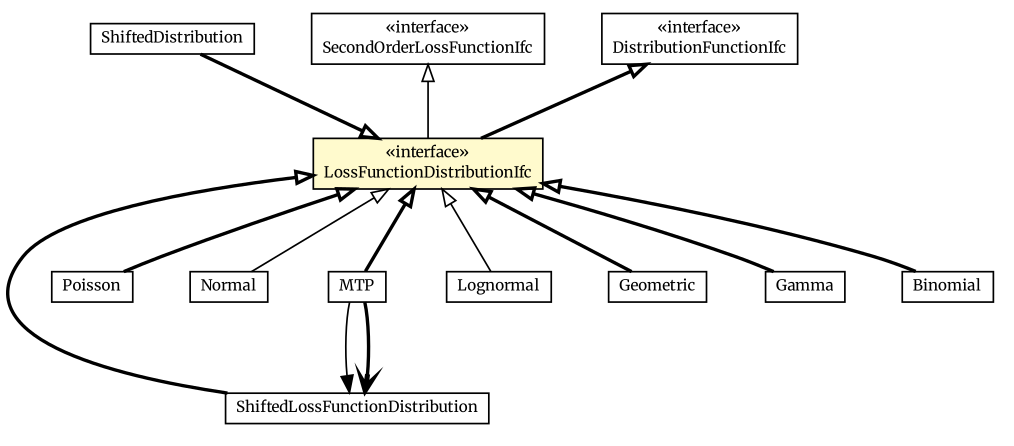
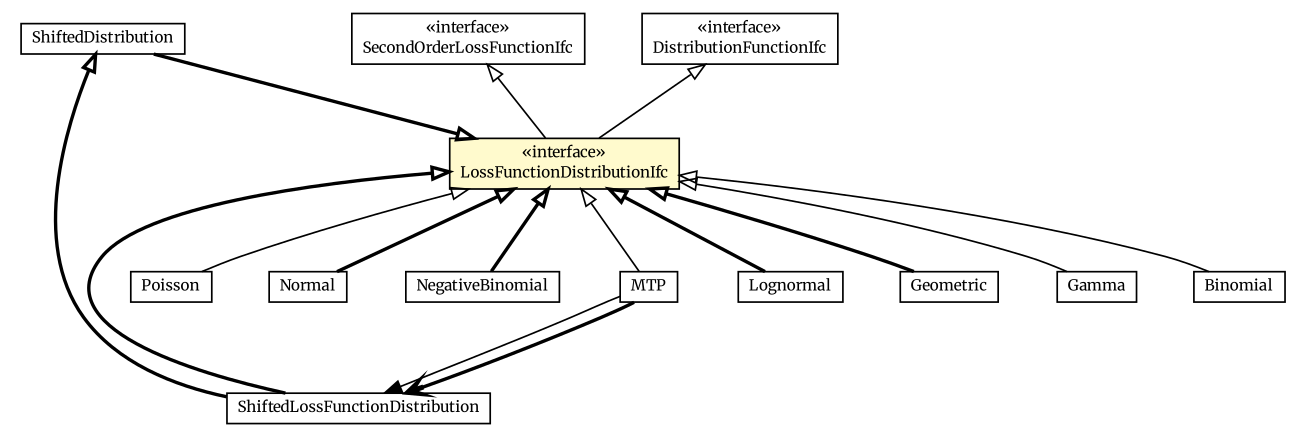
  digraph {
    fontname=Merriweather
    nodesep=0.25
    ranksep=0.5
    node [fontcolor=black fontname=Merriweather fontsize=9.0 shape=plaintext]
    edge [arrowtail=empty dir=back fontname=Merriweather fontsize=10 headport=p labelfontname=Helvetica labelfontsize=10 style=bold tailport=p]
    n1 [label=<<table title="jsl.utilities.random.distributions.ShiftedLossFunctionDistribution" border="0" cellborder="1" cellspacing="0" cellpadding="2" port="p" href="./ShiftedLossFunctionDistribution.html"> 		<tr><td><table border="0" cellspacing="0" cellpadding="1"> <tr><td align="center" balign="center"> ShiftedLossFunctionDistribution </td></tr> 		</table></td></tr> 		</table>>]
    n2 [label=<<table title="jsl.utilities.random.distributions.ShiftedDistribution" border="0" cellborder="1" cellspacing="0" cellpadding="2" port="p" href="./ShiftedDistribution.html"> 		<tr><td><table border="0" cellspacing="0" cellpadding="1"> <tr><td align="center" balign="center"> ShiftedDistribution </td></tr> 		</table></td></tr> 		</table>>]
    n3 [label=<<table title="jsl.utilities.random.distributions.LossFunctionDistributionIfc" border="0" cellborder="1" cellspacing="0" cellpadding="2" port="p" bgcolor="lemonChiffon" href="./LossFunctionDistributionIfc.html"> 		<tr><td><table border="0" cellspacing="0" cellpadding="1"> <tr><td align="center" balign="center"> &#171;interface&#187; </td></tr> <tr><td align="center" balign="center"> LossFunctionDistributionIfc </td></tr> 		</table></td></tr> 		</table>>]
    n4 [label=<<table title="jsl.utilities.random.distributions.Poisson" border="0" cellborder="1" cellspacing="0" cellpadding="2" port="p" href="./Poisson.html"> 		<tr><td><table border="0" cellspacing="0" cellpadding="1"> <tr><td align="center" balign="center"> Poisson </td></tr> 		</table></td></tr> 		</table>>]
    n5 [label=<<table title="jsl.utilities.random.distributions.Normal" border="0" cellborder="1" cellspacing="0" cellpadding="2" port="p" href="./Normal.html"> 		<tr><td><table border="0" cellspacing="0" cellpadding="1"> <tr><td align="center" balign="center"> Normal </td></tr> 		</table></td></tr> 		</table>>]
+   n6 [label=<<table title="jsl.utilities.random.distributions.NegativeBinomial" border="0" cellborder="1" cellspacing="0" cellpadding="2" port="p" href="./NegativeBinomial.html"> 		<tr><td><table border="0" cellspacing="0" cellpadding="1"> <tr><td align="center" balign="center"> NegativeBinomial </td></tr> 		</table></td></tr> 		</table>>]
    n7 [label=<<table title="jsl.utilities.random.distributions.MTP" border="0" cellborder="1" cellspacing="0" cellpadding="2" port="p" href="./MTP.html"> 		<tr><td><table border="0" cellspacing="0" cellpadding="1"> <tr><td align="center" balign="center"> MTP </td></tr> 		</table></td></tr> 		</table>>]
    n8 [label=<<table title="jsl.utilities.random.distributions.Lognormal" border="0" cellborder="1" cellspacing="0" cellpadding="2" port="p" href="./Lognormal.html"> 		<tr><td><table border="0" cellspacing="0" cellpadding="1"> <tr><td align="center" balign="center"> Lognormal </td></tr> 		</table></td></tr> 		</table>>]
    n9 [label=<<table title="jsl.utilities.random.distributions.Geometric" border="0" cellborder="1" cellspacing="0" cellpadding="2" port="p" href="./Geometric.html"> 		<tr><td><table border="0" cellspacing="0" cellpadding="1"> <tr><td align="center" balign="center"> Geometric </td></tr> 		</table></td></tr> 		</table>>]
    n10 [label=<<table title="jsl.utilities.random.distributions.Gamma" border="0" cellborder="1" cellspacing="0" cellpadding="2" port="p" href="./Gamma.html"> 		<tr><td><table border="0" cellspacing="0" cellpadding="1"> <tr><td align="center" balign="center"> Gamma </td></tr> 		</table></td></tr> 		</table>>]
    n11 [label=<<table title="jsl.utilities.random.distributions.Binomial" border="0" cellborder="1" cellspacing="0" cellpadding="2" port="p" href="./Binomial.html"> 		<tr><td><table border="0" cellspacing="0" cellpadding="1"> <tr><td align="center" balign="center"> Binomial </td></tr> 		</table></td></tr> 		</table>>]
    n12 [label=<<table title="jsl.utilities.random.distributions.SecondOrderLossFunctionIfc" border="0" cellborder="1" cellspacing="0" cellpadding="2" port="p" href="./SecondOrderLossFunctionIfc.html"> 		<tr><td><table border="0" cellspacing="0" cellpadding="1"> <tr><td align="center" balign="center"> &#171;interface&#187; </td></tr> <tr><td align="center" balign="center"> SecondOrderLossFunctionIfc </td></tr> 		</table></td></tr> 		</table>>]
    n13 [label=<<table title="jsl.utilities.random.distributions.DistributionFunctionIfc" border="0" cellborder="1" cellspacing="0" cellpadding="2" port="p" href="./DistributionFunctionIfc.html"> 		<tr><td><table border="0" cellspacing="0" cellpadding="1"> <tr><td align="center" balign="center"> &#171;interface&#187; </td></tr> <tr><td align="center" balign="center"> DistributionFunctionIfc </td></tr> 		</table></td></tr> 		</table>>]
+   n2 -> n1
    n2 -> n3 [arrowhead=onormal color=black fontcolor=black fontsize=10.0 arrowtail="" dir=""]
    n3 -> n1
-   n3 -> n4
-   n3 -> n5 [style=solid]
-   n3 -> n7
-   n3 -> n8 [style=solid]
+   n3 -> n4 [style=solid]
+   n3 -> n5
+   n3 -> n6
+   n3 -> n7 [style=solid]
+   n3 -> n8
    n3 -> n9
-   n3 -> n10
-   n3 -> n11
+   n3 -> n10 [style=solid]
+   n3 -> n11 [style=solid]
    n7 -> n1 [arrowhead=normal color=black fontcolor=black fontsize=10.0 style=solid arrowtail="" dir=""]
    n7 -> n1 [arrowhead=vee color=black fontcolor=black fontsize=10.0 arrowtail="" dir=""]
    n12 -> n3 [style=solid]
-   n13 -> n3
+   n13 -> n3 [style=solid]
  }
